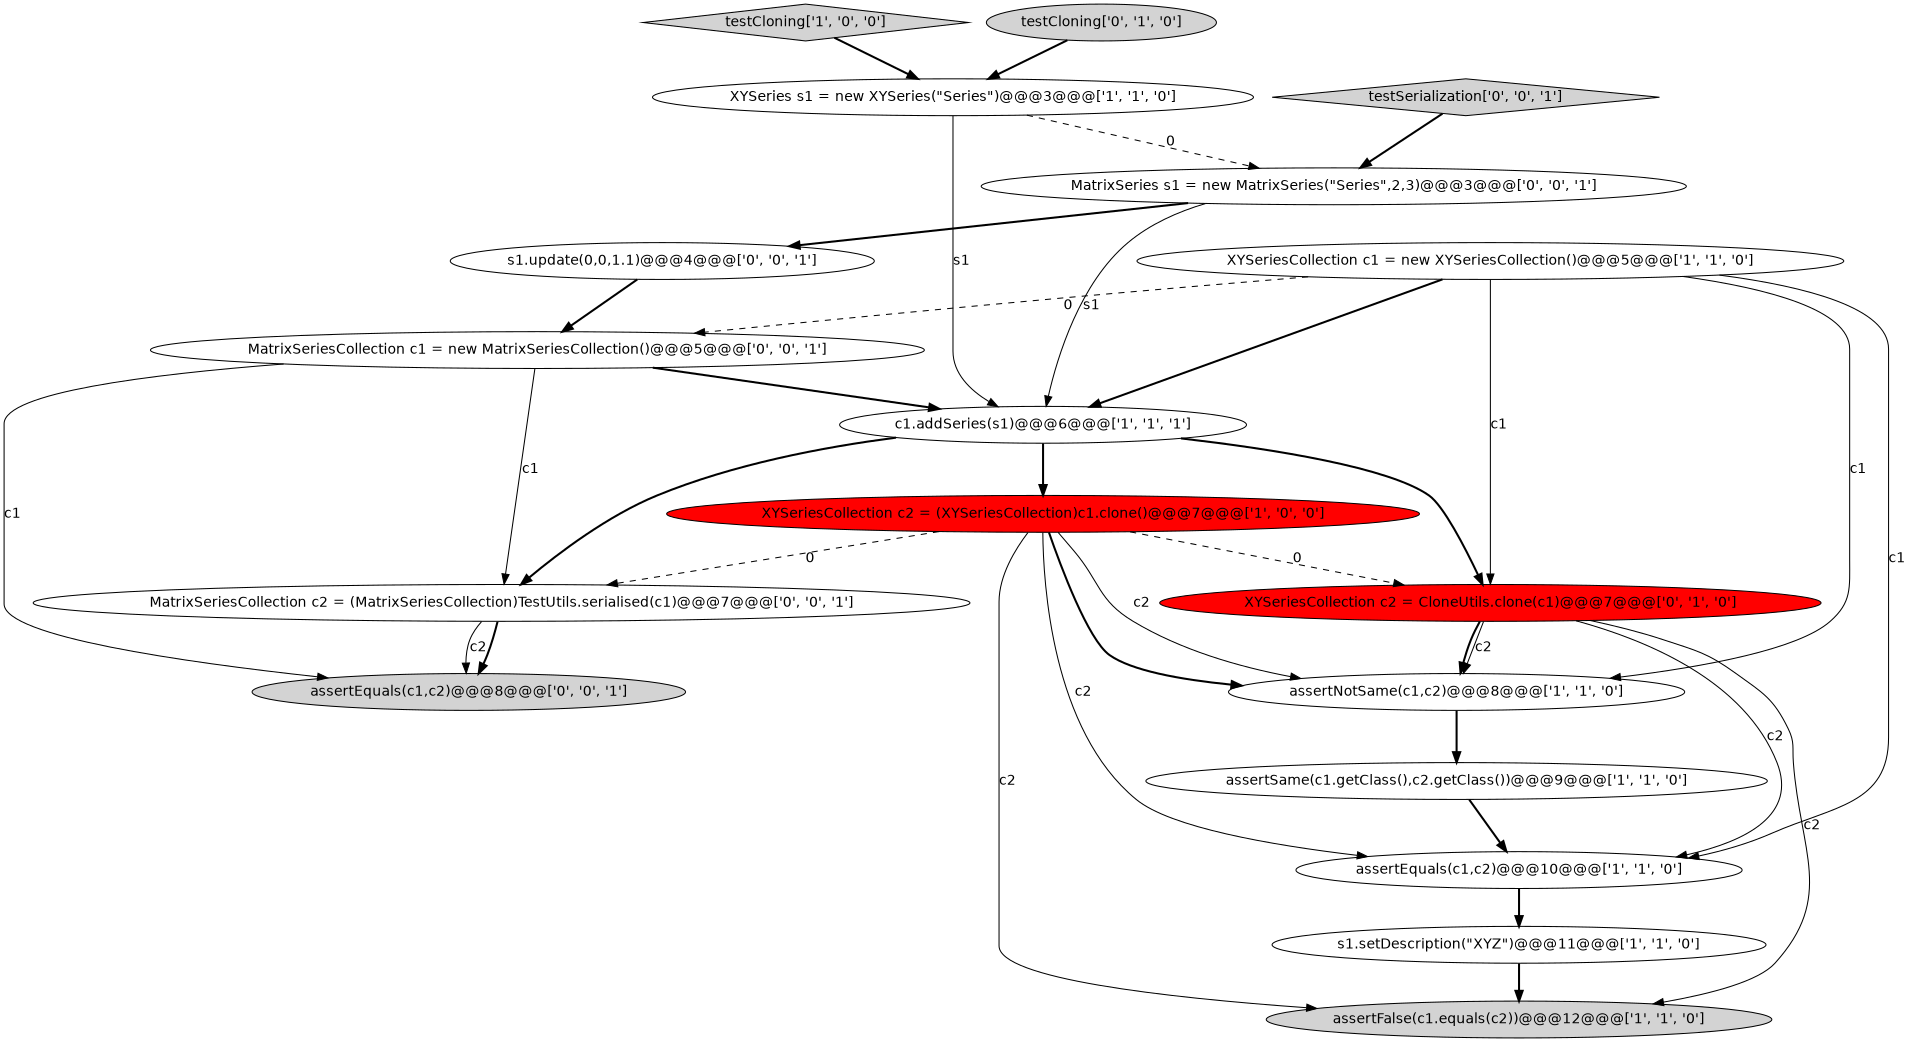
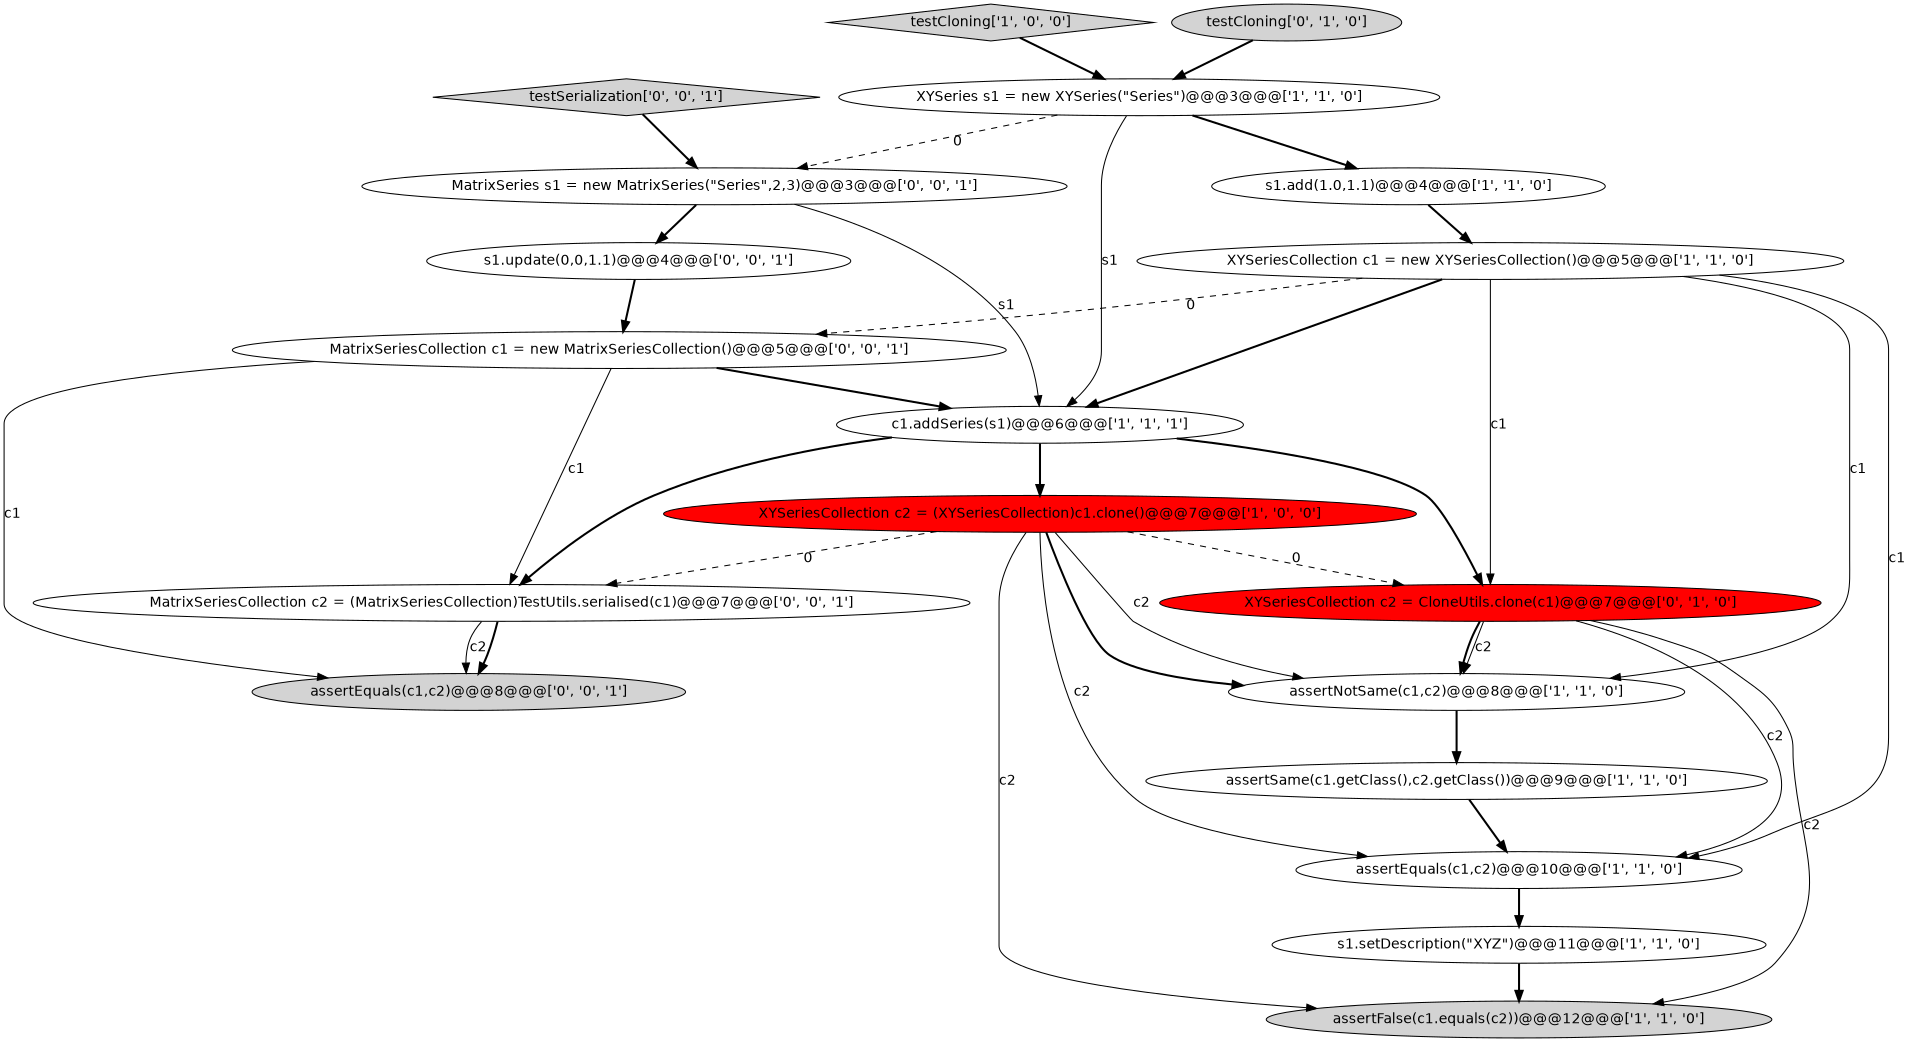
  digraph {
    fontname="DejaVu Sans"
    node [fillcolor=white fontname="DejaVu Sans" shape=ellipse style=filled]
    edge [fontname="DejaVu Sans" style=bold]
    n1 [fillcolor=lightgray label="testCloning['1', '0', '0']" shape=diamond]
    n2 [label="XYSeries s1 = new XYSeries(\"Series\")@@@3@@@['1', '1', '0']"]
    n3 [label="c1.addSeries(s1)@@@6@@@['1', '1', '1']"]
+   n4 [label="s1.add(1.0,1.1)@@@4@@@['1', '1', '0']"]
    n5 [label="MatrixSeries s1 = new MatrixSeries(\"Series\",2,3)@@@3@@@['0', '0', '1']"]
    n6 [fillcolor=red label="XYSeriesCollection c2 = (XYSeriesCollection)c1.clone()@@@7@@@['1', '0', '0']"]
    n7 [fillcolor=red label="XYSeriesCollection c2 = CloneUtils.clone(c1)@@@7@@@['0', '1', '0']"]
    n8 [label="MatrixSeriesCollection c2 = (MatrixSeriesCollection)TestUtils.serialised(c1)@@@7@@@['0', '0', '1']"]
    n9 [label="assertEquals(c1,c2)@@@10@@@['1', '1', '0']"]
    n10 [fillcolor=lightgray label="assertFalse(c1.equals(c2))@@@12@@@['1', '1', '0']"]
    n11 [label="assertNotSame(c1,c2)@@@8@@@['1', '1', '0']"]
    n12 [fillcolor=lightgray label="assertEquals(c1,c2)@@@8@@@['0', '0', '1']"]
    n13 [label="MatrixSeriesCollection c1 = new MatrixSeriesCollection()@@@5@@@['0', '0', '1']"]
    n14 [label="s1.setDescription(\"XYZ\")@@@11@@@['1', '1', '0']"]
    n15 [label="assertSame(c1.getClass(),c2.getClass())@@@9@@@['1', '1', '0']"]
    n16 [label="XYSeriesCollection c1 = new XYSeriesCollection()@@@5@@@['1', '1', '0']"]
    n17 [label="s1.update(0,0,1.1)@@@4@@@['0', '0', '1']"]
    n18 [fillcolor=lightgray label="testSerialization['0', '0', '1']" shape=diamond]
    n19 [fillcolor=lightgray label="testCloning['0', '1', '0']"]
    n1 -> n2
    n2 -> n3 [label=s1 style=solid]
+   n2 -> n4
    n2 -> n5 [label=0 style=dashed]
    n3 -> n6
    n3 -> n7
    n3 -> n8
+   n4 -> n16
    n5 -> n3 [label=s1 style=solid]
    n5 -> n17
    n6 -> n7 [label=0 style=dashed]
    n6 -> n8 [label=0 style=dashed]
    n6 -> n9 [label=c2 style=solid]
    n6 -> n10 [label=c2 style=solid]
    n6 -> n11
    n6 -> n11 [label=c2 style=solid]
    n7 -> n9 [label=c2 style=solid]
    n7 -> n10 [label=c2 style=solid]
    n7 -> n11
    n7 -> n11 [label=c2 style=solid]
    n8 -> n12 [label=c2 style=solid]
    n8 -> n12
    n9 -> n14
    n11 -> n15
    n13 -> n3
    n13 -> n8 [label=c1 style=solid]
    n13 -> n12 [label=c1 style=solid]
    n14 -> n10
    n15 -> n9
    n16 -> n3
    n16 -> n7 [label=c1 style=solid]
    n16 -> n9 [label=c1 style=solid]
    n16 -> n11 [label=c1 style=solid]
    n16 -> n13 [label=0 style=dashed]
    n17 -> n13
    n18 -> n5
    n19 -> n2
  }
